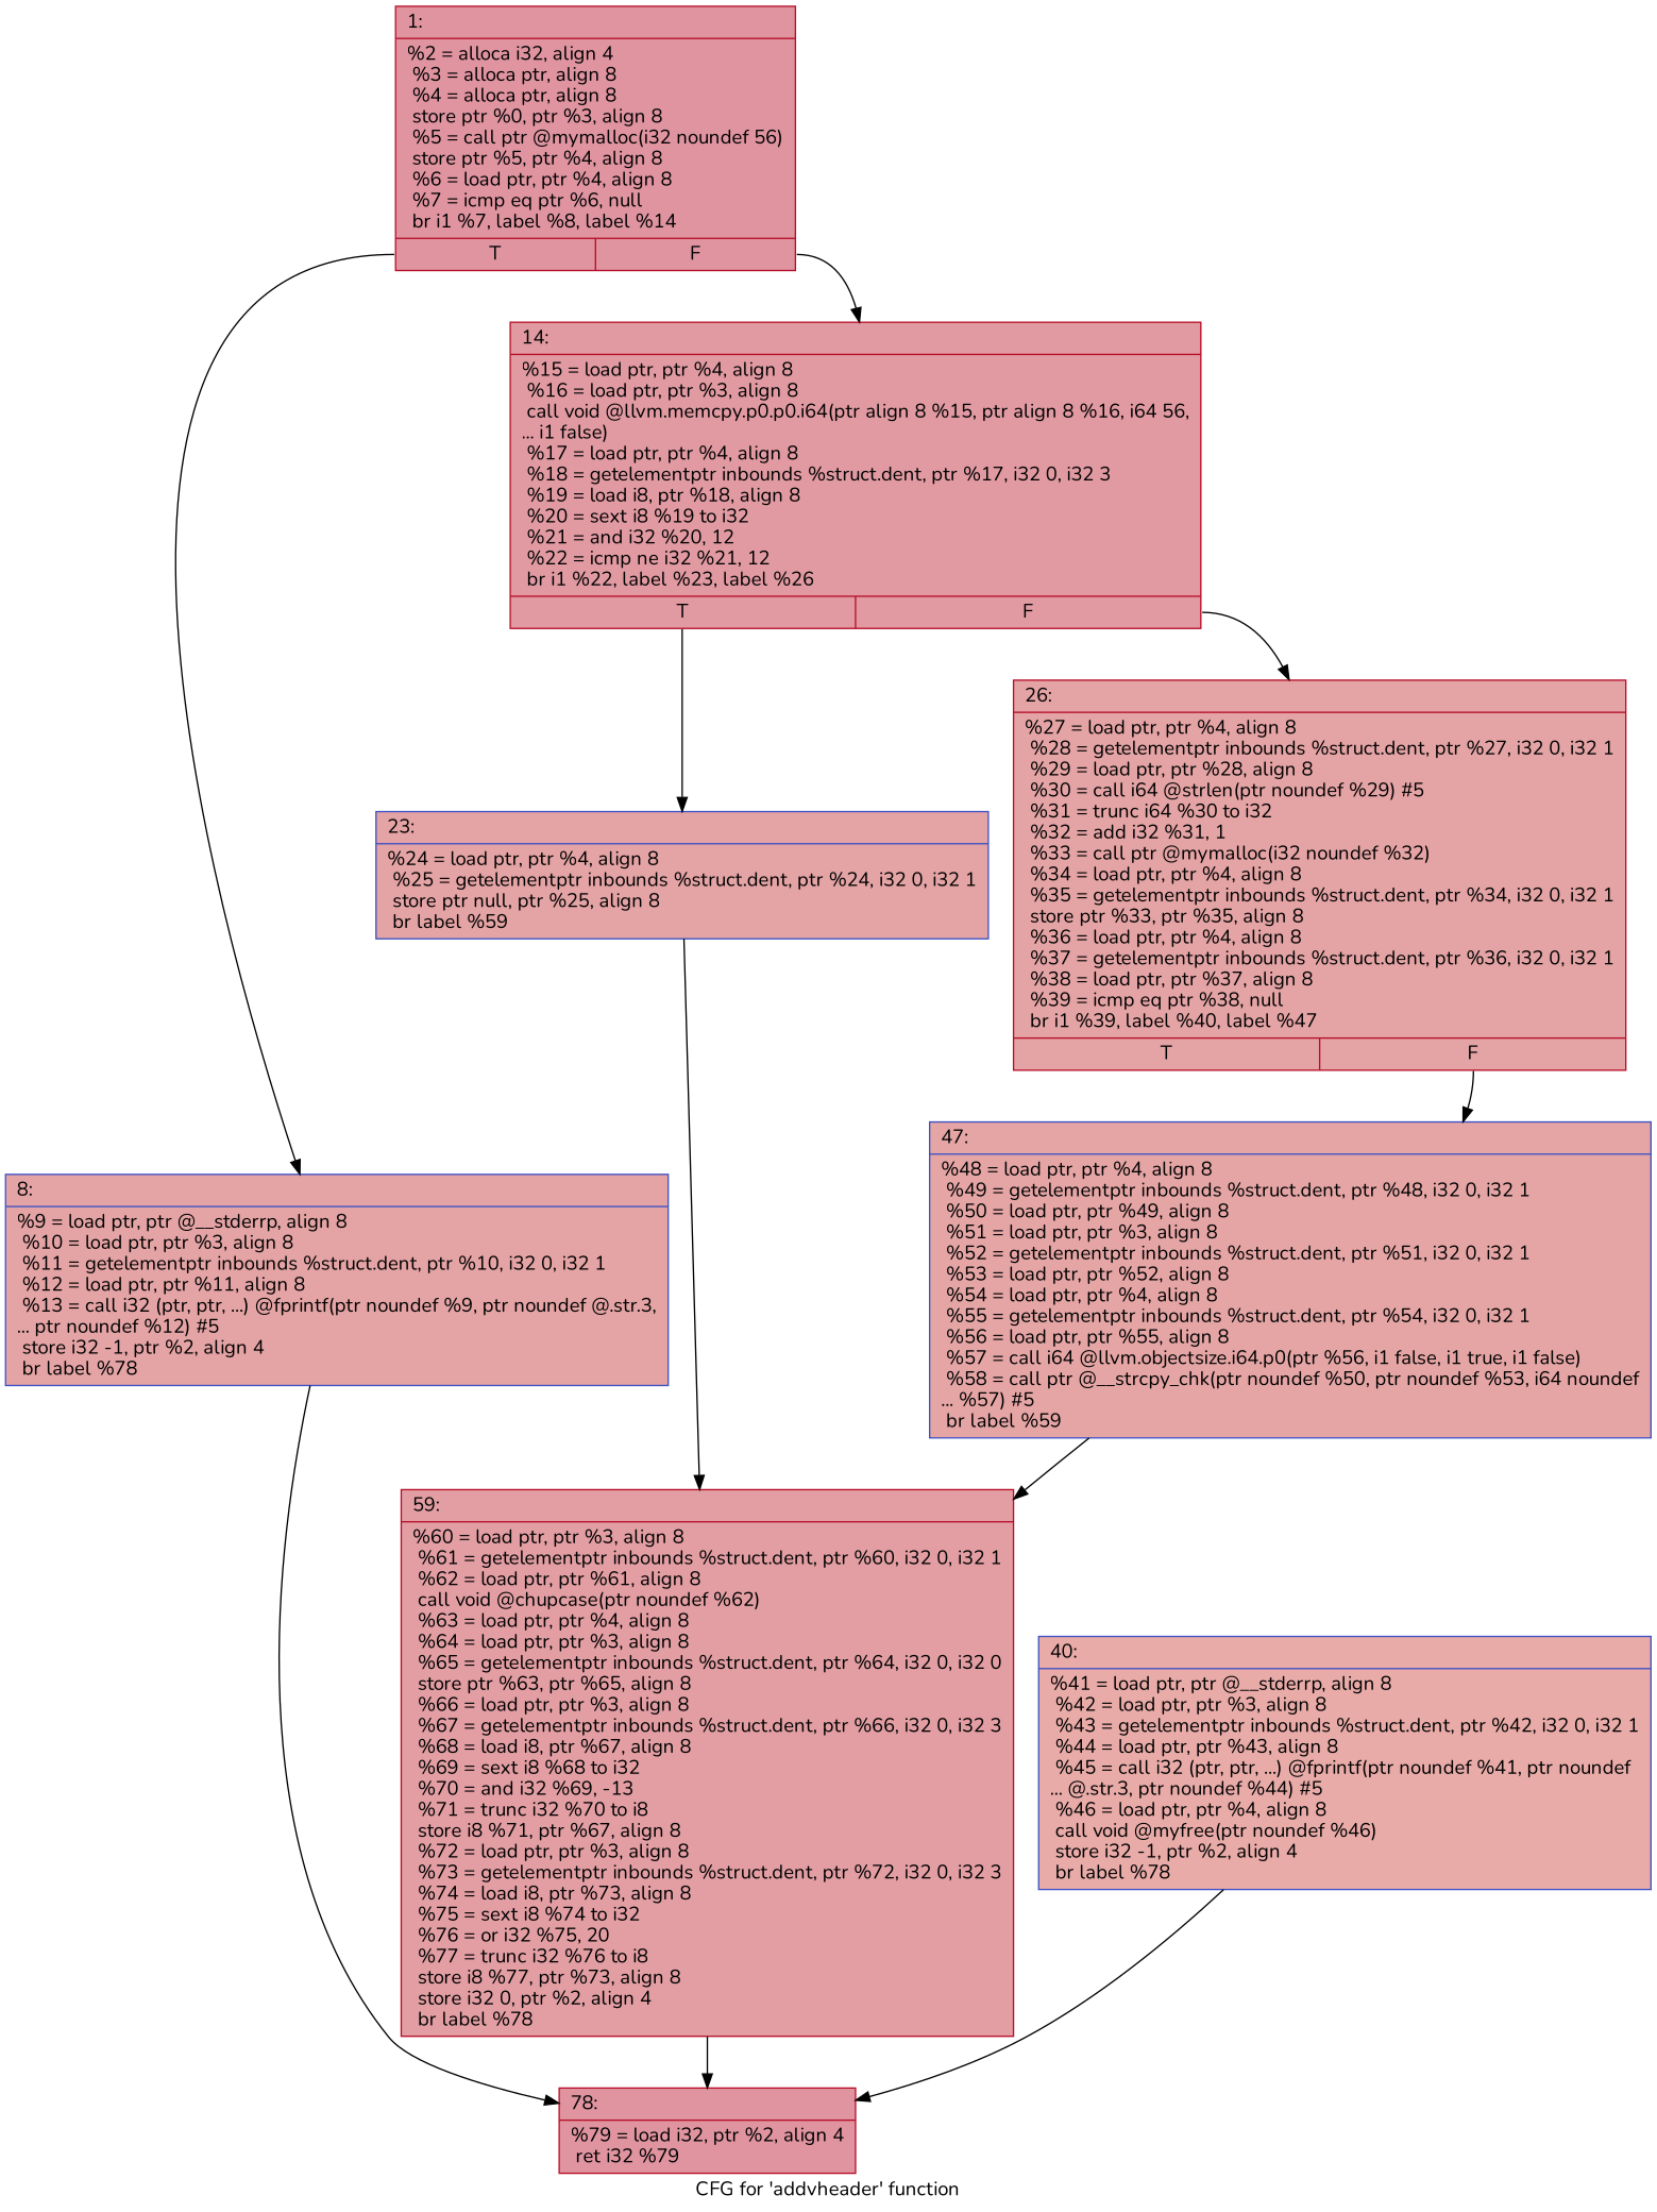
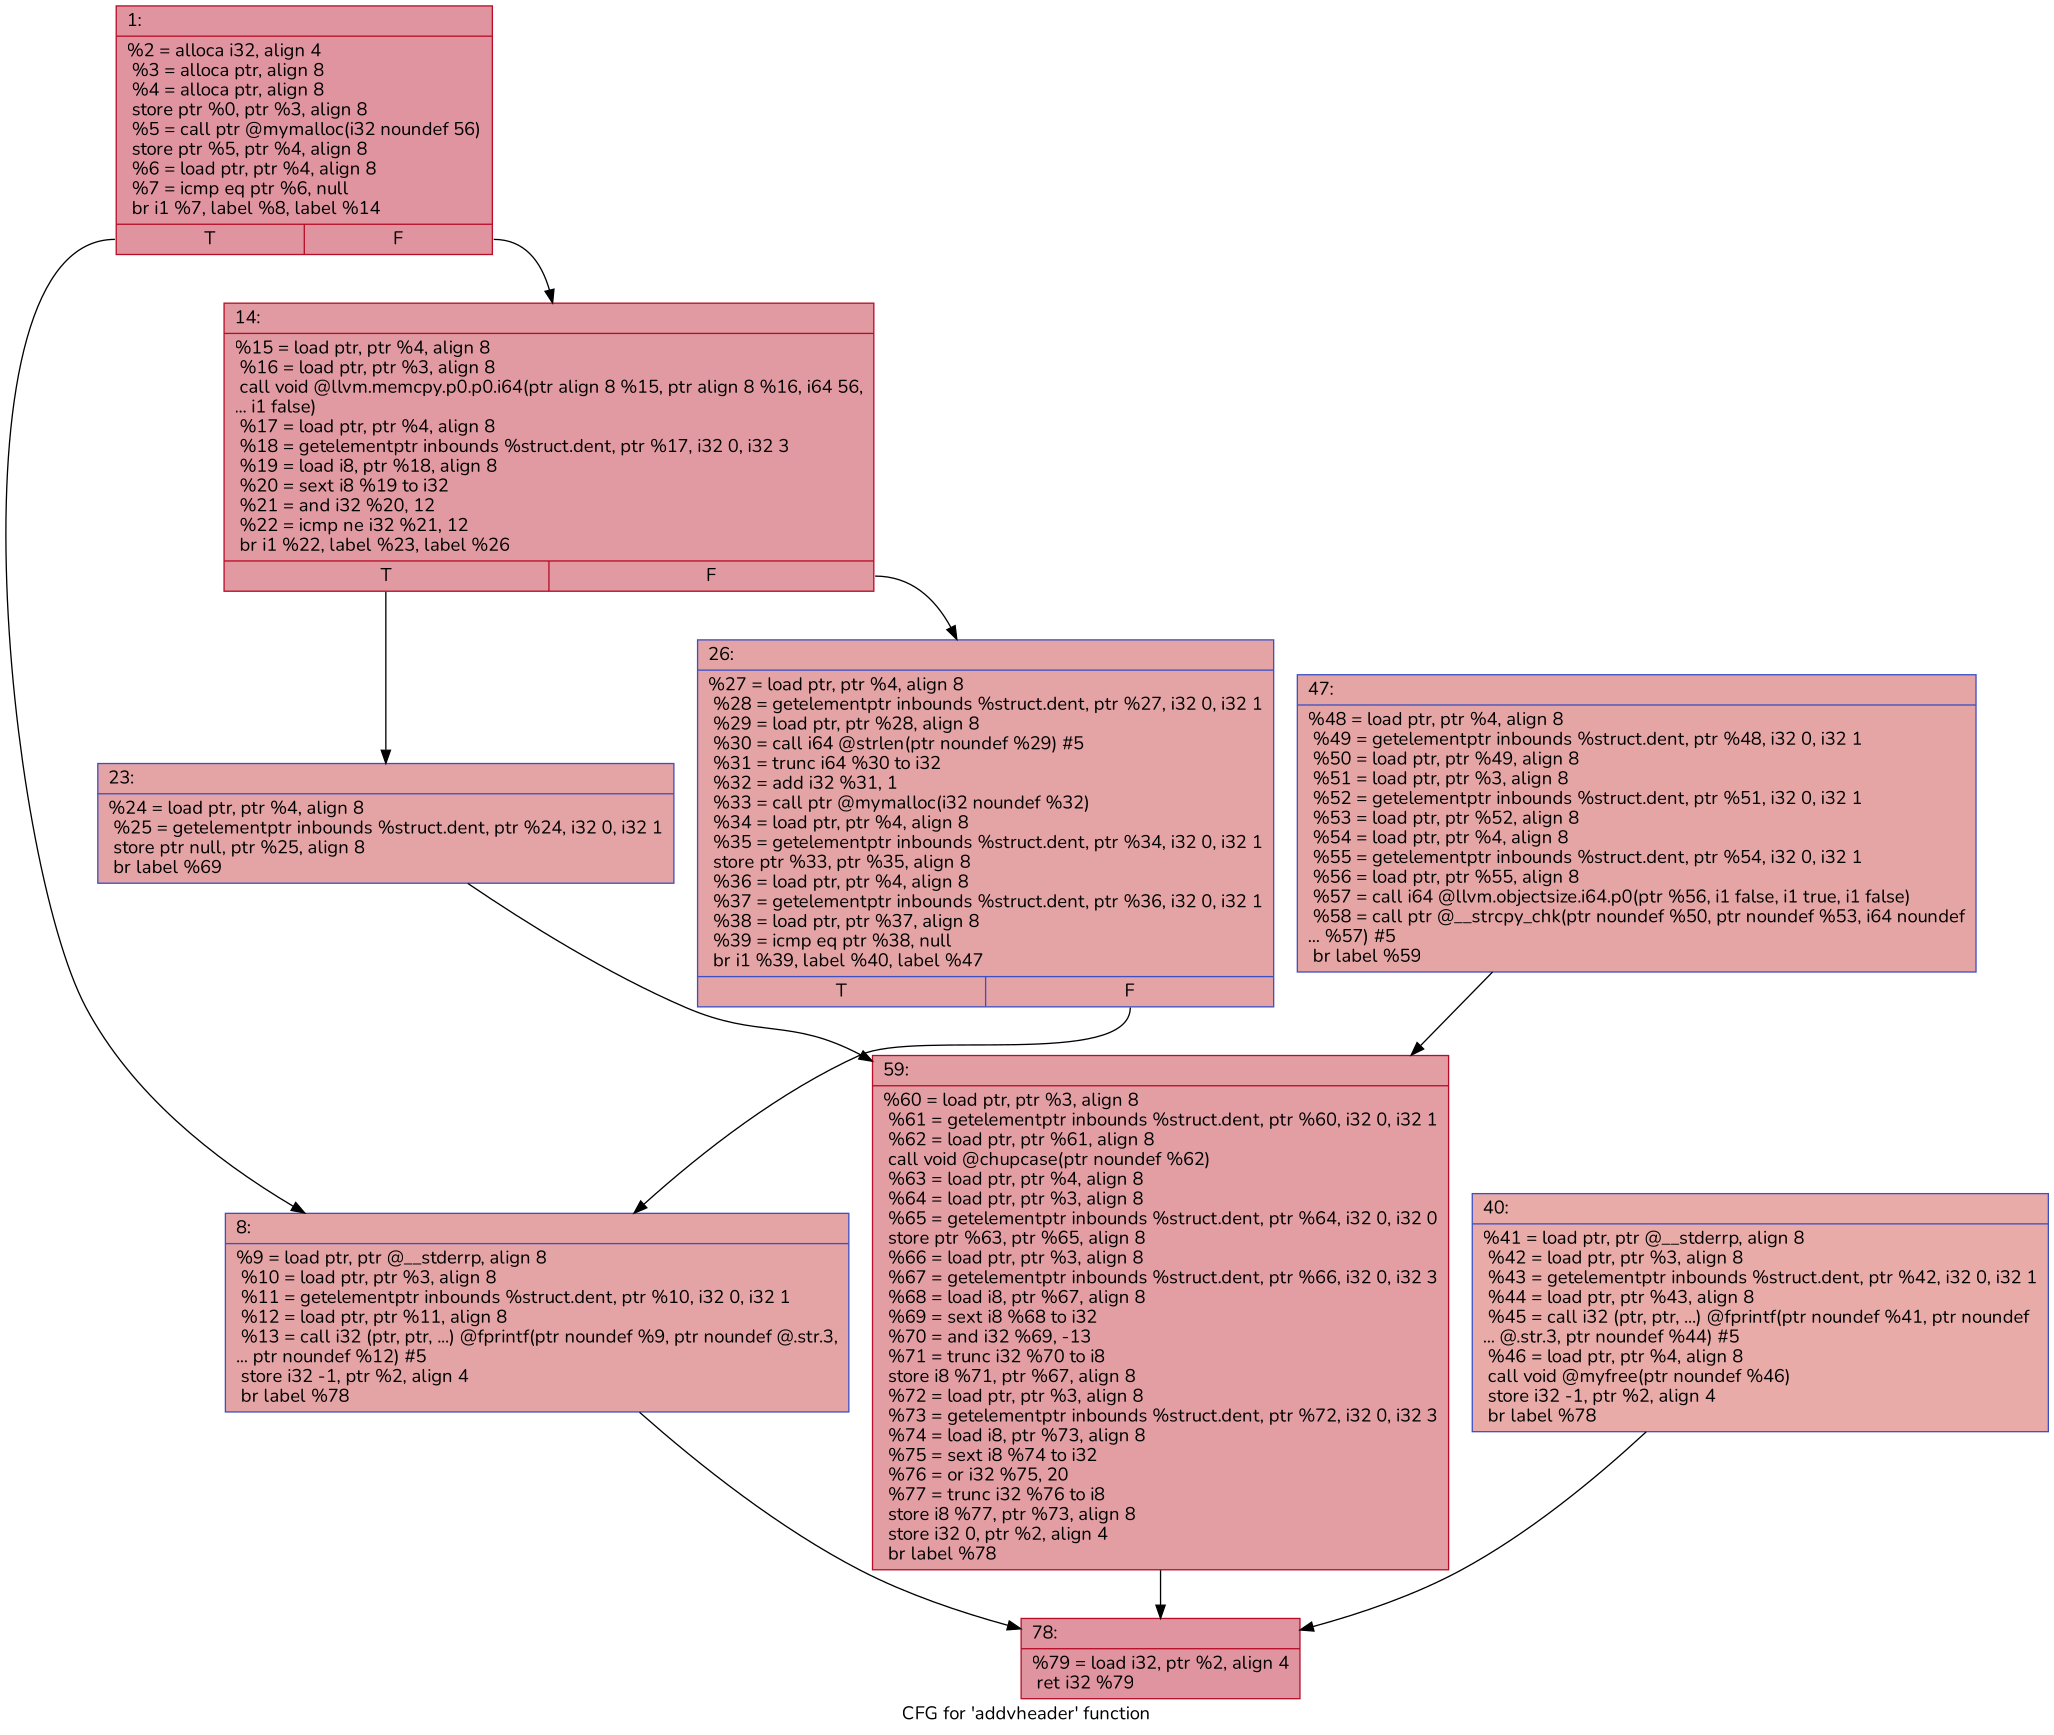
  digraph {
    fontname=Nunito
    label="CFG for 'addvheader' function"
    node [color="#3d50c3ff" fillcolor="#c32e3170" fontname=Nunito shape=record style=filled]
    edge [fontname=Nunito]
    n1 [color="#b70d28ff" fillcolor="#b70d2870" label="{1:\l|  %2 = alloca i32, align 4\l  %3 = alloca ptr, align 8\l  %4 = alloca ptr, align 8\l  store ptr %0, ptr %3, align 8\l  %5 = call ptr @mymalloc(i32 noundef 56)\l  store ptr %5, ptr %4, align 8\l  %6 = load ptr, ptr %4, align 8\l  %7 = icmp eq ptr %6, null\l  br i1 %7, label %8, label %14\l|{<s0>T|<s1>F}}"]
    n2 [label="{8:\l|  %9 = load ptr, ptr @__stderrp, align 8\l  %10 = load ptr, ptr %3, align 8\l  %11 = getelementptr inbounds %struct.dent, ptr %10, i32 0, i32 1\l  %12 = load ptr, ptr %11, align 8\l  %13 = call i32 (ptr, ptr, ...) @fprintf(ptr noundef %9, ptr noundef @.str.3,\l... ptr noundef %12) #5\l  store i32 -1, ptr %2, align 4\l  br label %78\l}"]
    n3 [color="#b70d28ff" fillcolor="#bb1b2c70" label="{14:\l|  %15 = load ptr, ptr %4, align 8\l  %16 = load ptr, ptr %3, align 8\l  call void @llvm.memcpy.p0.p0.i64(ptr align 8 %15, ptr align 8 %16, i64 56,\l... i1 false)\l  %17 = load ptr, ptr %4, align 8\l  %18 = getelementptr inbounds %struct.dent, ptr %17, i32 0, i32 3\l  %19 = load i8, ptr %18, align 8\l  %20 = sext i8 %19 to i32\l  %21 = and i32 %20, 12\l  %22 = icmp ne i32 %21, 12\l  br i1 %22, label %23, label %26\l|{<s0>T|<s1>F}}"]
    n4 [color="#b70d28ff" fillcolor="#b70d2870" label="{78:\l|  %79 = load i32, ptr %2, align 4\l  ret i32 %79\l}"]
-   n5 [label="{23:\l|  %24 = load ptr, ptr %4, align 8\l  %25 = getelementptr inbounds %struct.dent, ptr %24, i32 0, i32 1\l  store ptr null, ptr %25, align 8\l  br label %59\l}"]
-   n6 [color="#b70d28ff" label="{26:\l|  %27 = load ptr, ptr %4, align 8\l  %28 = getelementptr inbounds %struct.dent, ptr %27, i32 0, i32 1\l  %29 = load ptr, ptr %28, align 8\l  %30 = call i64 @strlen(ptr noundef %29) #5\l  %31 = trunc i64 %30 to i32\l  %32 = add i32 %31, 1\l  %33 = call ptr @mymalloc(i32 noundef %32)\l  %34 = load ptr, ptr %4, align 8\l  %35 = getelementptr inbounds %struct.dent, ptr %34, i32 0, i32 1\l  store ptr %33, ptr %35, align 8\l  %36 = load ptr, ptr %4, align 8\l  %37 = getelementptr inbounds %struct.dent, ptr %36, i32 0, i32 1\l  %38 = load ptr, ptr %37, align 8\l  %39 = icmp eq ptr %38, null\l  br i1 %39, label %40, label %47\l|{<s0>T|<s1>F}}"]
+   n5 [label="{23:\l|  %24 = load ptr, ptr %4, align 8\l  %25 = getelementptr inbounds %struct.dent, ptr %24, i32 0, i32 1\l  store ptr null, ptr %25, align 8\l  br label %69\l}"]
+   n6 [label="{26:\l|  %27 = load ptr, ptr %4, align 8\l  %28 = getelementptr inbounds %struct.dent, ptr %27, i32 0, i32 1\l  %29 = load ptr, ptr %28, align 8\l  %30 = call i64 @strlen(ptr noundef %29) #5\l  %31 = trunc i64 %30 to i32\l  %32 = add i32 %31, 1\l  %33 = call ptr @mymalloc(i32 noundef %32)\l  %34 = load ptr, ptr %4, align 8\l  %35 = getelementptr inbounds %struct.dent, ptr %34, i32 0, i32 1\l  store ptr %33, ptr %35, align 8\l  %36 = load ptr, ptr %4, align 8\l  %37 = getelementptr inbounds %struct.dent, ptr %36, i32 0, i32 1\l  %38 = load ptr, ptr %37, align 8\l  %39 = icmp eq ptr %38, null\l  br i1 %39, label %40, label %47\l|{<s0>T|<s1>F}}"]
    n7 [color="#b70d28ff" fillcolor="#be242e70" label="{59:\l|  %60 = load ptr, ptr %3, align 8\l  %61 = getelementptr inbounds %struct.dent, ptr %60, i32 0, i32 1\l  %62 = load ptr, ptr %61, align 8\l  call void @chupcase(ptr noundef %62)\l  %63 = load ptr, ptr %4, align 8\l  %64 = load ptr, ptr %3, align 8\l  %65 = getelementptr inbounds %struct.dent, ptr %64, i32 0, i32 0\l  store ptr %63, ptr %65, align 8\l  %66 = load ptr, ptr %3, align 8\l  %67 = getelementptr inbounds %struct.dent, ptr %66, i32 0, i32 3\l  %68 = load i8, ptr %67, align 8\l  %69 = sext i8 %68 to i32\l  %70 = and i32 %69, -13\l  %71 = trunc i32 %70 to i8\l  store i8 %71, ptr %67, align 8\l  %72 = load ptr, ptr %3, align 8\l  %73 = getelementptr inbounds %struct.dent, ptr %72, i32 0, i32 3\l  %74 = load i8, ptr %73, align 8\l  %75 = sext i8 %74 to i32\l  %76 = or i32 %75, 20\l  %77 = trunc i32 %76 to i8\l  store i8 %77, ptr %73, align 8\l  store i32 0, ptr %2, align 4\l  br label %78\l}"]
    n8 [fillcolor="#c5333470" label="{47:\l|  %48 = load ptr, ptr %4, align 8\l  %49 = getelementptr inbounds %struct.dent, ptr %48, i32 0, i32 1\l  %50 = load ptr, ptr %49, align 8\l  %51 = load ptr, ptr %3, align 8\l  %52 = getelementptr inbounds %struct.dent, ptr %51, i32 0, i32 1\l  %53 = load ptr, ptr %52, align 8\l  %54 = load ptr, ptr %4, align 8\l  %55 = getelementptr inbounds %struct.dent, ptr %54, i32 0, i32 1\l  %56 = load ptr, ptr %55, align 8\l  %57 = call i64 @llvm.objectsize.i64.p0(ptr %56, i1 false, i1 true, i1 false)\l  %58 = call ptr @__strcpy_chk(ptr noundef %50, ptr noundef %53, i64 noundef\l... %57) #5\l  br label %59\l}"]
    n9 [fillcolor="#cc403a70" label="{40:\l|  %41 = load ptr, ptr @__stderrp, align 8\l  %42 = load ptr, ptr %3, align 8\l  %43 = getelementptr inbounds %struct.dent, ptr %42, i32 0, i32 1\l  %44 = load ptr, ptr %43, align 8\l  %45 = call i32 (ptr, ptr, ...) @fprintf(ptr noundef %41, ptr noundef\l... @.str.3, ptr noundef %44) #5\l  %46 = load ptr, ptr %4, align 8\l  call void @myfree(ptr noundef %46)\l  store i32 -1, ptr %2, align 4\l  br label %78\l}"]
    n1 -> n2 [tailport=s0]
    n1 -> n3 [tailport=s1]
    n2 -> n4
    n3 -> n5 [tailport=s0]
    n3 -> n6 [tailport=s1]
    n5 -> n7
-   n6 -> n8 [tailport=s1]
+   n6 -> n2 [tailport=s1]
    n7 -> n4
    n8 -> n7
    n9 -> n4
  }
